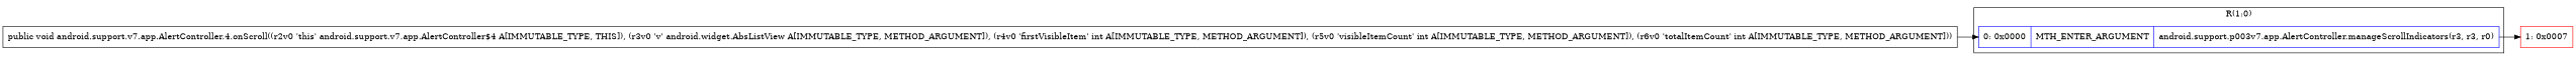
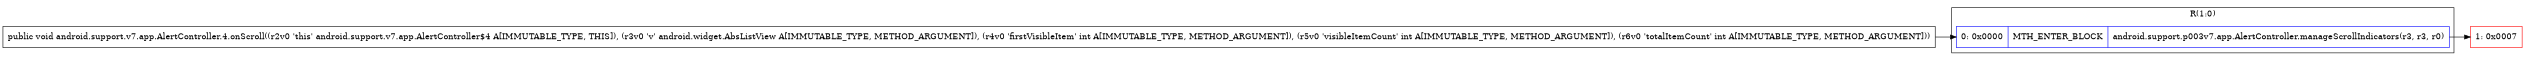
  digraph {
    rankdir=LR
    node [shape=record]
-   n1 [color=blue label="{0\:\ 0x0000|MTH_ENTER_ARGUMENT\l|android.support.p003v7.app.AlertController.manageScrollIndicators(r3, r3, r0)\l}"]
+   n1 [color=blue label="{0\:\ 0x0000|MTH_ENTER_BLOCK\l|android.support.p003v7.app.AlertController.manageScrollIndicators(r3, r3, r0)\l}"]
    n2 [color=red label="{1\:\ 0x0007}"]
    n3 [label="{public void android.support.v7.app.AlertController.4.onScroll((r2v0 'this' android.support.v7.app.AlertController$4 A[IMMUTABLE_TYPE, THIS]), (r3v0 'v' android.widget.AbsListView A[IMMUTABLE_TYPE, METHOD_ARGUMENT]), (r4v0 'firstVisibleItem' int A[IMMUTABLE_TYPE, METHOD_ARGUMENT]), (r5v0 'visibleItemCount' int A[IMMUTABLE_TYPE, METHOD_ARGUMENT]), (r6v0 'totalItemCount' int A[IMMUTABLE_TYPE, METHOD_ARGUMENT])) }"]
    subgraph cluster_1 {
      label="R(1:0)"
      n1
    }
    n1 -> n2
    n3 -> n1
  }
